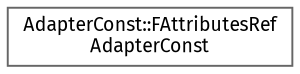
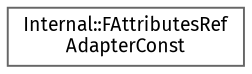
  digraph {
    rankdir=LR
    fontname="Fira Sans"
-   n1 [color=grey40 fillcolor=white fontname="Fira Sans" fontsize=10 height=0.2 label="AdapterConst::FAttributesRef\lAdapterConst" shape=box style=filled width=0.4]
+   n1 [color=grey40 fillcolor=white fontname="Fira Sans" fontsize=10 height=0.2 label="Internal::FAttributesRef\lAdapterConst" shape=box style=filled width=0.4]
  }
